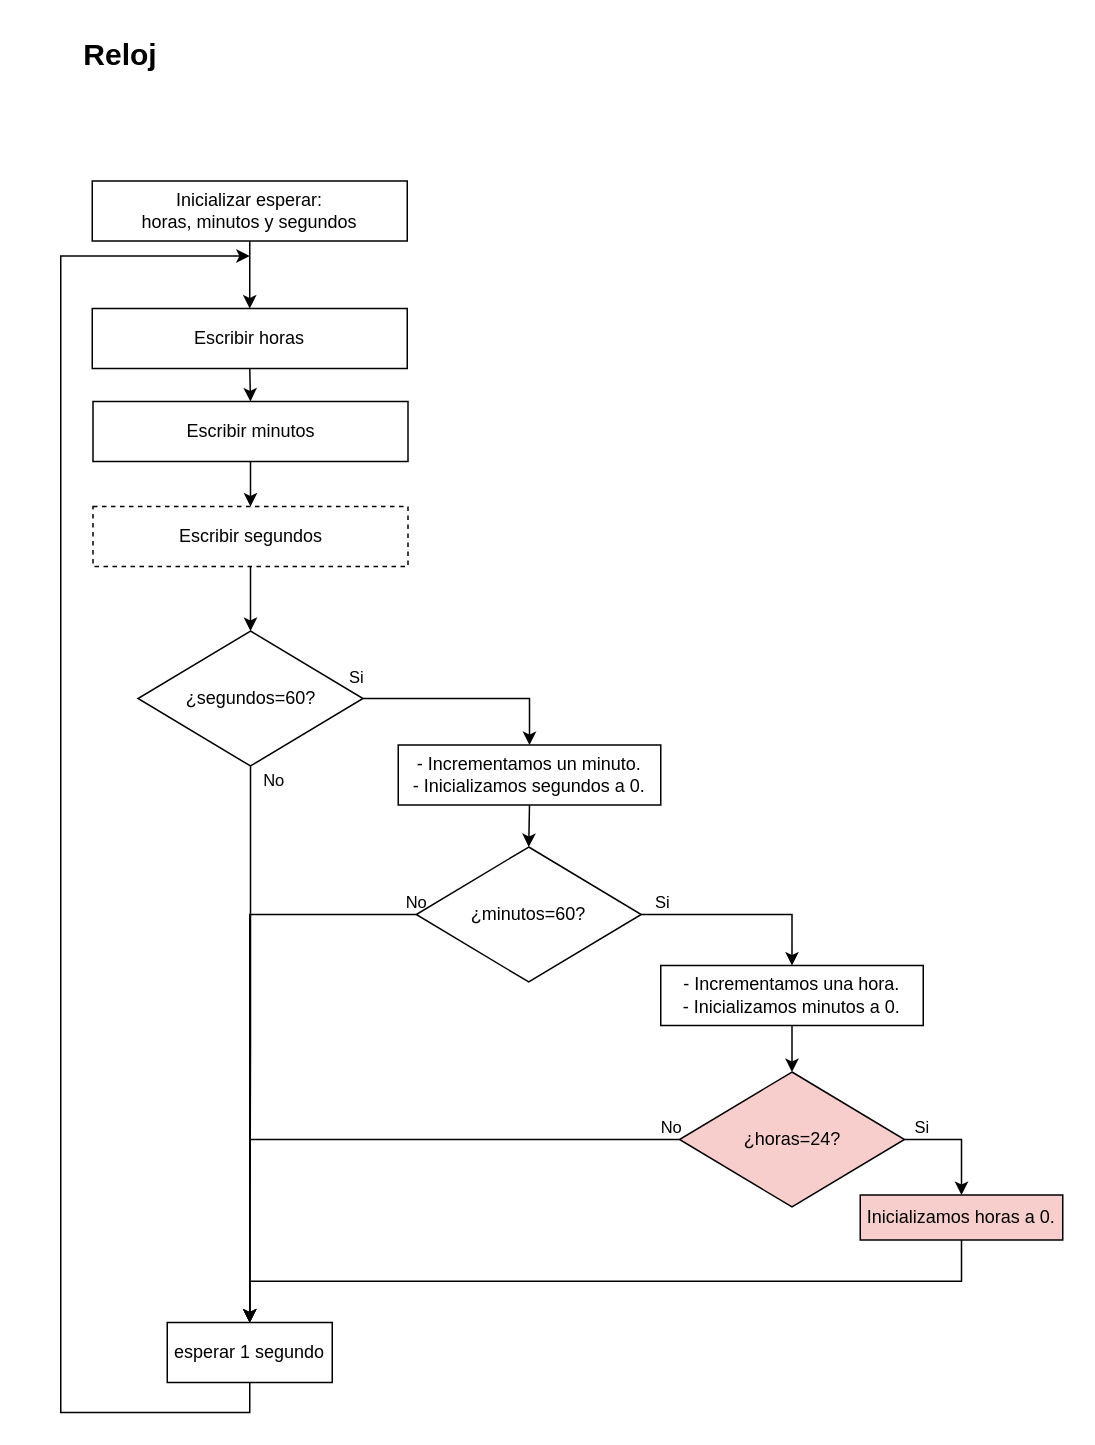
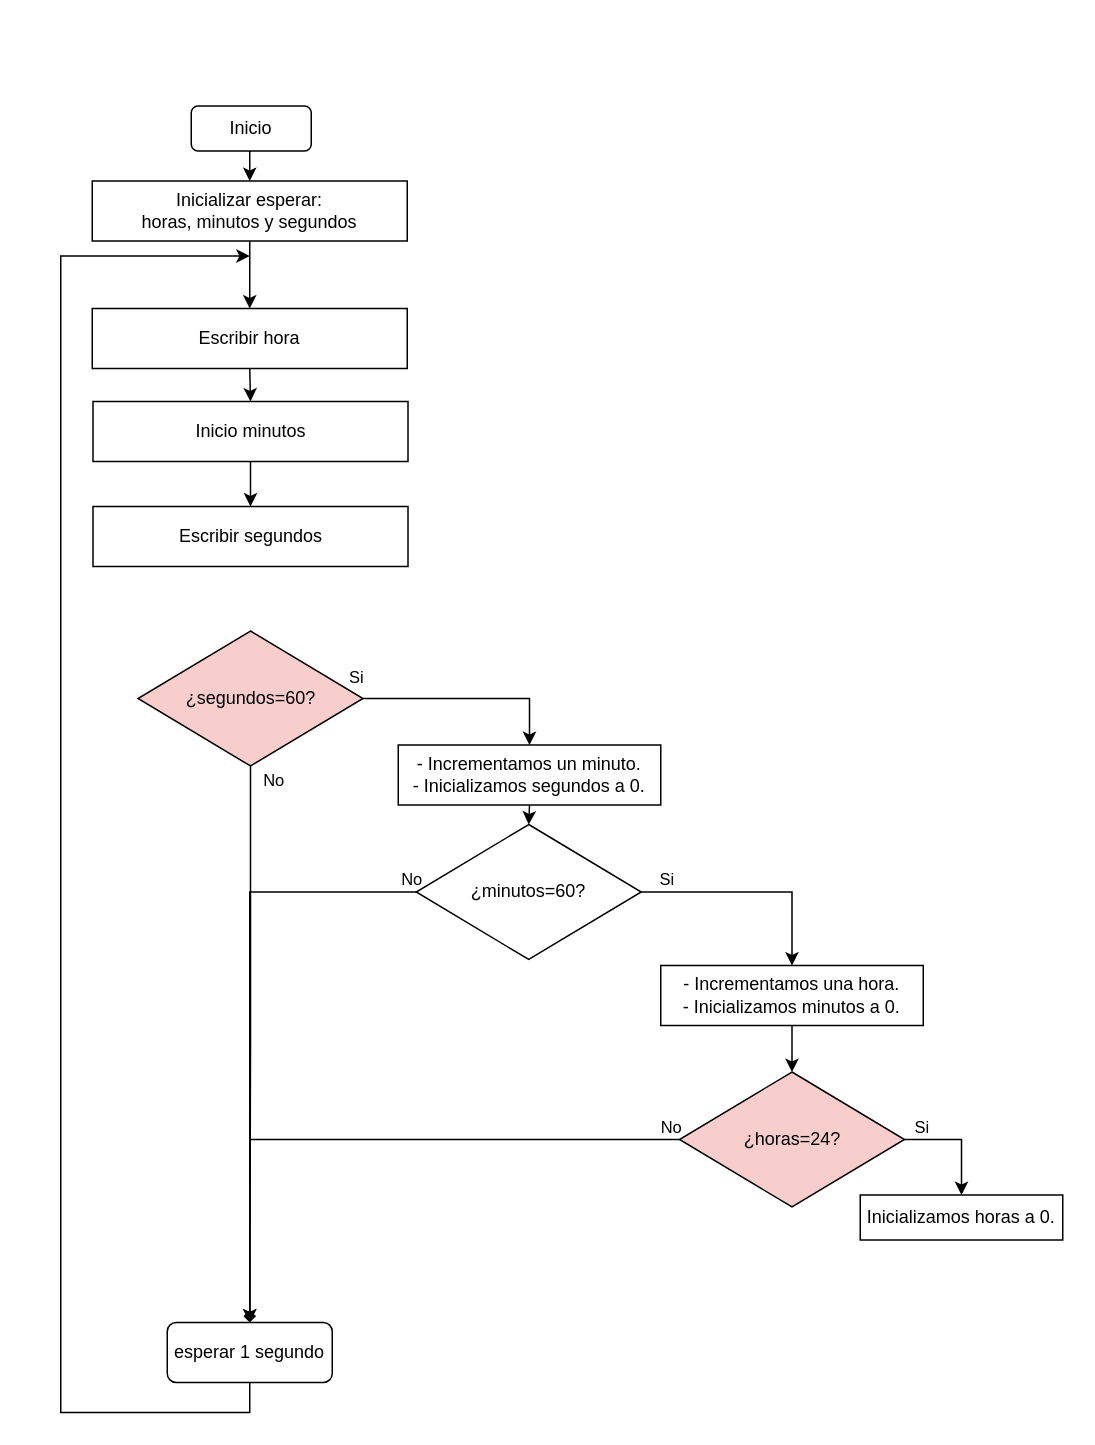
  <mxCell id="0" />
  <mxCell id="1" parent="0" />
+ <mxCell id="2" style="edgeStyle=orthogonalEdgeStyle;rounded=0;orthogonalLoop=1;jettySize=auto;html=1;exitX=0.5;exitY=1;exitDx=0;exitDy=0;entryX=0.5;entryY=0;entryDx=0;entryDy=0;" edge="1" parent="1" source="3" target="5"><mxGeometry relative="1" as="geometry" /></mxCell>
+ <mxCell id="3" value="Inicio" style="rounded=1;whiteSpace=wrap;html=1;" vertex="1" parent="1"><mxGeometry x="127" y="70" width="80" height="30" as="geometry" /></mxCell>
  <mxCell id="4" style="edgeStyle=orthogonalEdgeStyle;rounded=0;orthogonalLoop=1;jettySize=auto;html=1;exitX=0.5;exitY=1;exitDx=0;exitDy=0;entryX=0.5;entryY=0;entryDx=0;entryDy=0;" edge="1" parent="1" source="5" target="11"><mxGeometry relative="1" as="geometry" /></mxCell>
  <mxCell id="5" value="Inicializar esperar:&lt;div&gt;horas, minutos y segundos&lt;/div&gt;" style="rounded=0;whiteSpace=wrap;html=1;" vertex="1" parent="1"><mxGeometry x="61" y="120" width="210" height="40" as="geometry" /></mxCell>
- <mxCell id="6" value="&lt;span style=&quot;font-size: 20px;&quot;&gt;&lt;b&gt;Reloj&lt;/b&gt;&lt;/span&gt;" style="text;html=1;align=center;verticalAlign=middle;whiteSpace=wrap;rounded=0;" vertex="1" parent="1"><mxGeometry x="20" y="20" width="120" height="30" as="geometry" /></mxCell>
- <mxCell id="7" style="edgeStyle=orthogonalEdgeStyle;rounded=0;orthogonalLoop=1;jettySize=auto;html=1;exitX=0.5;exitY=1;exitDx=0;exitDy=0;entryX=0.5;entryY=0;entryDx=0;entryDy=0;" edge="1" parent="1" source="9" target="19"><mxGeometry relative="1" as="geometry" /></mxCell>
+ <mxCell id="7" style="edgeStyle=orthogonalEdgeStyle;rounded=0;orthogonalLoop=1;jettySize=auto;html=1;exitX=0.5;exitY=1;exitDx=0;exitDy=0;entryX=0.5;entryY=0;entryDx=0;entryDy=0;endArrow=diamond;" edge="1" parent="1" source="9" target="19"><mxGeometry relative="1" as="geometry" /></mxCell>
  <mxCell id="8" value="No" style="edgeLabel;html=1;align=center;verticalAlign=middle;resizable=0;points=[];" connectable="0" vertex="1" parent="7"><mxGeometry x="-0.903" y="1" relative="1" as="geometry"><mxPoint x="14" y="-9" as="offset" /></mxGeometry></mxCell>
- <mxCell id="9" value="¿segundos=60?" style="rhombus;whiteSpace=wrap;html=1;" vertex="1" parent="1"><mxGeometry x="91.5" y="420" width="150" height="90" as="geometry" /></mxCell>
+ <mxCell id="9" value="¿segundos=60?" style="rhombus;whiteSpace=wrap;html=1;fillColor=#f8cecc;" vertex="1" parent="1"><mxGeometry x="91.5" y="420" width="150" height="90" as="geometry" /></mxCell>
  <mxCell id="10" style="edgeStyle=orthogonalEdgeStyle;rounded=0;orthogonalLoop=1;jettySize=auto;html=1;exitX=0.5;exitY=1;exitDx=0;exitDy=0;entryX=0.5;entryY=0;entryDx=0;entryDy=0;" edge="1" parent="1" source="11" target="15"><mxGeometry relative="1" as="geometry" /></mxCell>
- <mxCell id="11" value="Escribir horas" style="rounded=0;whiteSpace=wrap;html=1;" vertex="1" parent="1"><mxGeometry x="61" y="205" width="210" height="40" as="geometry" /></mxCell>
- <mxCell id="12" style="edgeStyle=orthogonalEdgeStyle;rounded=0;orthogonalLoop=1;jettySize=auto;html=1;exitX=0.5;exitY=1;exitDx=0;exitDy=0;entryX=0.5;entryY=0;entryDx=0;entryDy=0;" edge="1" parent="1" source="13" target="9"><mxGeometry relative="1" as="geometry" /></mxCell>
- <mxCell id="13" value="Escribir segundos" style="rounded=0;whiteSpace=wrap;html=1;dashed=1;" vertex="1" parent="1"><mxGeometry x="61.5" y="337" width="210" height="40" as="geometry" /></mxCell>
+ <mxCell id="11" value="Escribir hora" style="rounded=0;whiteSpace=wrap;html=1;" vertex="1" parent="1"><mxGeometry x="61" y="205" width="210" height="40" as="geometry" /></mxCell>
+ <mxCell id="13" value="Escribir segundos" style="rounded=0;whiteSpace=wrap;html=1;" vertex="1" parent="1"><mxGeometry x="61.5" y="337" width="210" height="40" as="geometry" /></mxCell>
  <mxCell id="14" style="edgeStyle=orthogonalEdgeStyle;rounded=0;orthogonalLoop=1;jettySize=auto;html=1;exitX=0.5;exitY=1;exitDx=0;exitDy=0;entryX=0.5;entryY=0;entryDx=0;entryDy=0;" edge="1" parent="1" source="15" target="13"><mxGeometry relative="1" as="geometry" /></mxCell>
- <mxCell id="15" value="Escribir minutos" style="rounded=0;whiteSpace=wrap;html=1;" vertex="1" parent="1"><mxGeometry x="61.5" y="267" width="210" height="40" as="geometry" /></mxCell>
+ <mxCell id="15" value="Inicio minutos" style="rounded=0;whiteSpace=wrap;html=1;" vertex="1" parent="1"><mxGeometry x="61.5" y="267" width="210" height="40" as="geometry" /></mxCell>
  <mxCell id="16" style="edgeStyle=orthogonalEdgeStyle;rounded=0;orthogonalLoop=1;jettySize=auto;html=1;exitX=0.5;exitY=1;exitDx=0;exitDy=0;entryX=0.5;entryY=0;entryDx=0;entryDy=0;" edge="1" parent="1" source="17" target="26"><mxGeometry relative="1" as="geometry"><mxPoint x="370" y="570" as="targetPoint" /></mxGeometry></mxCell>
  <mxCell id="17" value="- Incrementamos un minuto.&lt;div&gt;- Inicializamos segundos a 0.&lt;/div&gt;" style="rounded=0;whiteSpace=wrap;html=1;align=center;" vertex="1" parent="1"><mxGeometry x="265" y="496" width="175" height="40" as="geometry" /></mxCell>
  <mxCell id="18" style="edgeStyle=orthogonalEdgeStyle;rounded=0;orthogonalLoop=1;jettySize=auto;html=1;exitX=0.5;exitY=1;exitDx=0;exitDy=0;" edge="1" parent="1" source="19"><mxGeometry relative="1" as="geometry"><mxPoint x="166" y="170" as="targetPoint" /><Array as="points"><mxPoint x="166" y="941" /><mxPoint x="40" y="941" /><mxPoint x="40" y="170" /></Array></mxGeometry></mxCell>
- <mxCell id="19" value="esperar 1 segundo" style="rounded=0;whiteSpace=wrap;html=1;" vertex="1" parent="1"><mxGeometry x="111" y="881" width="110" height="40" as="geometry" /></mxCell>
+ <mxCell id="19" value="esperar 1 segundo" style="whiteSpace=wrap;html=1;rounded=1;" vertex="1" parent="1"><mxGeometry x="111" y="881" width="110" height="40" as="geometry" /></mxCell>
  <mxCell id="20" style="edgeStyle=orthogonalEdgeStyle;rounded=0;orthogonalLoop=1;jettySize=auto;html=1;exitX=1;exitY=0.5;exitDx=0;exitDy=0;entryX=0.5;entryY=0;entryDx=0;entryDy=0;" edge="1" parent="1" source="9" target="17"><mxGeometry relative="1" as="geometry" /></mxCell>
  <mxCell id="21" value="Si" style="edgeLabel;html=1;align=center;verticalAlign=middle;resizable=0;points=[];" connectable="0" vertex="1" parent="20"><mxGeometry x="-0.676" y="2" relative="1" as="geometry"><mxPoint x="-28" y="-13" as="offset" /></mxGeometry></mxCell>
  <mxCell id="22" style="edgeStyle=orthogonalEdgeStyle;rounded=0;orthogonalLoop=1;jettySize=auto;html=1;exitX=1;exitY=0.5;exitDx=0;exitDy=0;entryX=0.5;entryY=0;entryDx=0;entryDy=0;" edge="1" parent="1" source="26" target="33"><mxGeometry relative="1" as="geometry" /></mxCell>
  <mxCell id="23" value="Si" style="edgeLabel;html=1;align=center;verticalAlign=middle;resizable=0;points=[];" connectable="0" vertex="1" parent="22"><mxGeometry x="-0.588" y="-2" relative="1" as="geometry"><mxPoint x="-15" y="-11" as="offset" /></mxGeometry></mxCell>
  <mxCell id="24" style="edgeStyle=orthogonalEdgeStyle;rounded=0;orthogonalLoop=1;jettySize=auto;html=1;exitX=0;exitY=0.5;exitDx=0;exitDy=0;entryX=0.5;entryY=0;entryDx=0;entryDy=0;" edge="1" parent="1" source="26" target="19"><mxGeometry relative="1" as="geometry"><mxPoint x="120" y="870" as="targetPoint" /></mxGeometry></mxCell>
  <mxCell id="25" value="No" style="edgeLabel;html=1;align=center;verticalAlign=middle;resizable=0;points=[];" connectable="0" vertex="1" parent="24"><mxGeometry x="-0.566" y="1" relative="1" as="geometry"><mxPoint x="82" y="-10" as="offset" /></mxGeometry></mxCell>
- <mxCell id="26" value="¿minutos=60?" style="rhombus;whiteSpace=wrap;html=1;" vertex="1" parent="1"><mxGeometry x="277" y="564" width="150" height="90" as="geometry" /></mxCell>
+ <mxCell id="26" value="¿minutos=60?" style="rhombus;whiteSpace=wrap;html=1;" vertex="1" parent="1"><mxGeometry x="277" y="549" width="150" height="90" as="geometry" /></mxCell>
  <mxCell id="27" style="edgeStyle=orthogonalEdgeStyle;rounded=0;orthogonalLoop=1;jettySize=auto;html=1;exitX=1;exitY=0.5;exitDx=0;exitDy=0;entryX=0.5;entryY=0;entryDx=0;entryDy=0;" edge="1" parent="1" source="31" target="35"><mxGeometry relative="1" as="geometry" /></mxCell>
  <mxCell id="28" value="Si" style="edgeLabel;html=1;align=center;verticalAlign=middle;resizable=0;points=[];" connectable="0" vertex="1" parent="27"><mxGeometry x="-0.678" y="-2" relative="1" as="geometry"><mxPoint x="-1" y="-11" as="offset" /></mxGeometry></mxCell>
- <mxCell id="29" style="edgeStyle=orthogonalEdgeStyle;rounded=0;orthogonalLoop=1;jettySize=auto;html=1;exitX=0;exitY=0.5;exitDx=0;exitDy=0;entryX=0.5;entryY=0;entryDx=0;entryDy=0;endArrow=open;" edge="1" parent="1" source="31" target="19"><mxGeometry relative="1" as="geometry"><mxPoint x="170" y="759" as="targetPoint" /></mxGeometry></mxCell>
+ <mxCell id="29" style="edgeStyle=orthogonalEdgeStyle;rounded=0;orthogonalLoop=1;jettySize=auto;html=1;exitX=0;exitY=0.5;exitDx=0;exitDy=0;entryX=0.5;entryY=0;entryDx=0;entryDy=0;" edge="1" parent="1" source="31" target="19"><mxGeometry relative="1" as="geometry"><mxPoint x="170" y="759" as="targetPoint" /></mxGeometry></mxCell>
  <mxCell id="30" value="No" style="edgeLabel;html=1;align=center;verticalAlign=middle;resizable=0;points=[];" connectable="0" vertex="1" parent="29"><mxGeometry x="-0.76" y="4" relative="1" as="geometry"><mxPoint x="43" y="-13" as="offset" /></mxGeometry></mxCell>
  <mxCell id="31" value="¿horas=24?" style="rhombus;whiteSpace=wrap;html=1;fillColor=#f8cecc;" vertex="1" parent="1"><mxGeometry x="452.5" y="714" width="150" height="90" as="geometry" /></mxCell>
  <mxCell id="32" style="edgeStyle=orthogonalEdgeStyle;rounded=0;orthogonalLoop=1;jettySize=auto;html=1;exitX=0.5;exitY=1;exitDx=0;exitDy=0;entryX=0.5;entryY=0;entryDx=0;entryDy=0;" edge="1" parent="1" source="33" target="31"><mxGeometry relative="1" as="geometry" /></mxCell>
  <mxCell id="33" value="- Incrementamos una hora.&lt;div&gt;- Inicializamos minutos a 0.&lt;/div&gt;" style="rounded=0;whiteSpace=wrap;html=1;align=center;" vertex="1" parent="1"><mxGeometry x="440" y="643" width="175" height="40" as="geometry" /></mxCell>
- <mxCell id="34" style="edgeStyle=orthogonalEdgeStyle;rounded=0;orthogonalLoop=1;jettySize=auto;html=1;exitX=0.5;exitY=1;exitDx=0;exitDy=0;entryX=0.5;entryY=0;entryDx=0;entryDy=0;" edge="1" parent="1" source="35" target="19"><mxGeometry relative="1" as="geometry" /></mxCell>
- <mxCell id="35" value="&lt;div&gt;Inicializamos horas a 0.&lt;/div&gt;" style="rounded=0;whiteSpace=wrap;html=1;align=center;fillColor=#f8cecc;" vertex="1" parent="1"><mxGeometry x="573" y="796" width="135" height="30" as="geometry" /></mxCell>
+ <mxCell id="35" value="&lt;div&gt;Inicializamos horas a 0.&lt;/div&gt;" style="rounded=0;whiteSpace=wrap;html=1;align=center;" vertex="1" parent="1"><mxGeometry x="573" y="796" width="135" height="30" as="geometry" /></mxCell>
